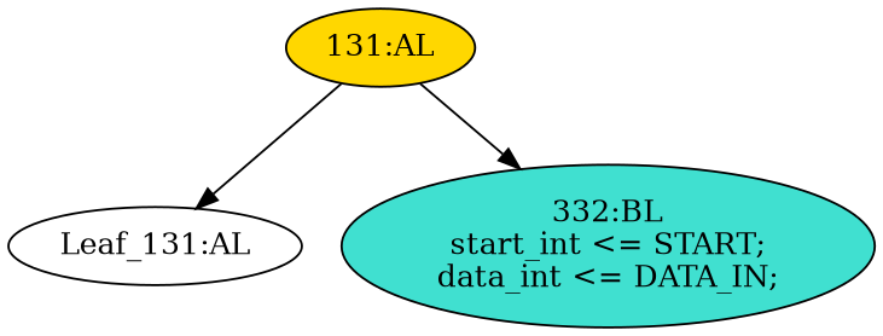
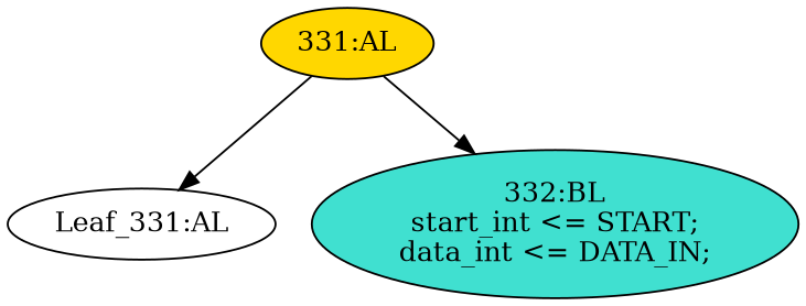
  strict digraph {
    node [style=filled]
    edge [cond="[]" lineno=None]
-   n1 [def_var="['data_int', 'start_int']" label="Leaf_131:AL" style=""]
+   n1 [def_var="['data_int', 'start_int']" label="Leaf_331:AL" style=""]
    n2 [ast="<pyverilog.vparser.ast.Block object at 0x7f2e132fc1d0>" fillcolor=turquoise label="332:BL\nstart_int <= START;\ndata_int <= DATA_IN;" statements="[<pyverilog.vparser.ast.NonblockingSubstitution object at 0x7f2e132fcfd0>, <pyverilog.vparser.ast.NonblockingSubstitution object at 0x7f2e132fc150>]" typ=Block]
-   n3 [ast="<pyverilog.vparser.ast.Always object at 0x7f2e132fcd10>" clk_sens=False fillcolor=gold label="131:AL" sens="['CLK']" statements="[]" typ=Always use_var="['START', 'DATA_IN']"]
+   n3 [ast="<pyverilog.vparser.ast.Always object at 0x7f2e132fcd10>" clk_sens=False fillcolor=gold label="331:AL" sens="['CLK']" statements="[]" typ=Always use_var="['START', 'DATA_IN']"]
    n3 -> n1
    n3 -> n2
  }
